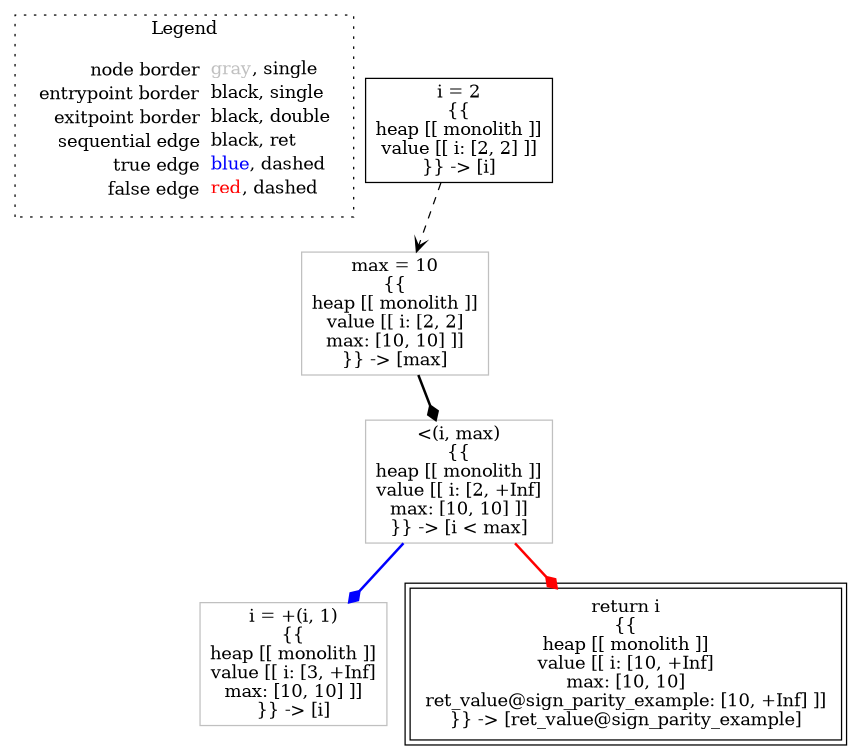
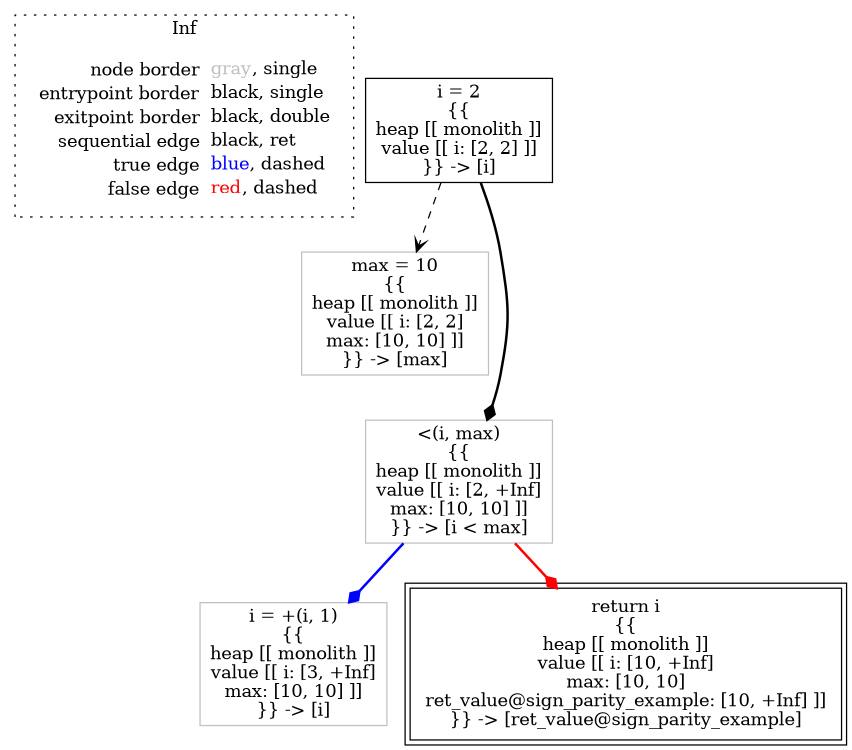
  digraph {
    node [shape=rect color=gray]
    edge [arrowhead=diamond color=black style=bold]
    n1 [label=<<table border="0" cellpadding="2" cellspacing="0" cellborder="0"><tr><td align="right">node border&nbsp;</td><td align="left"><font color="gray">gray</font>, single</td></tr><tr><td align="right">entrypoint border&nbsp;</td><td align="left"><font color="black">black</font>, single</td></tr><tr><td align="right">exitpoint border&nbsp;</td><td align="left"><font color="black">black</font>, double</td></tr><tr><td align="right">sequential edge&nbsp;</td><td align="left"><font color="black">black</font>, ret</td></tr><tr><td align="right">true edge&nbsp;</td><td align="left"><font color="blue">blue</font>, dashed</td></tr><tr><td align="right">false edge&nbsp;</td><td align="left"><font color="red">red</font>, dashed</td></tr></table>> shape=plaintext color=""]
    n2 [color=black label=<i = 2<BR/>{{<BR/>heap [[ monolith ]]<BR/>value [[ i: [2, 2] ]]<BR/>}} -&gt; [i]>]
    n3 [label=<max = 10<BR/>{{<BR/>heap [[ monolith ]]<BR/>value [[ i: [2, 2]<BR/>max: [10, 10] ]]<BR/>}} -&gt; [max]>]
    n4 [label=<&lt;(i, max)<BR/>{{<BR/>heap [[ monolith ]]<BR/>value [[ i: [2, +Inf]<BR/>max: [10, 10] ]]<BR/>}} -&gt; [i &lt; max]>]
    n5 [label=<i = +(i, 1)<BR/>{{<BR/>heap [[ monolith ]]<BR/>value [[ i: [3, +Inf]<BR/>max: [10, 10] ]]<BR/>}} -&gt; [i]>]
    n6 [color=black label=<return i<BR/>{{<BR/>heap [[ monolith ]]<BR/>value [[ i: [10, +Inf]<BR/>max: [10, 10]<BR/>ret_value@sign_parity_example: [10, +Inf] ]]<BR/>}} -&gt; [ret_value@sign_parity_example]> peripheries=2]
    subgraph cluster_1 {
-     label=Legend
+     label=Inf
      style=dotted
      n1
    }
    n2 -> n3 [arrowhead=vee style=dashed]
-   n3 -> n4
+   n2 -> n4
    n4 -> n5 [color=blue]
    n4 -> n6 [color=red]
  }
